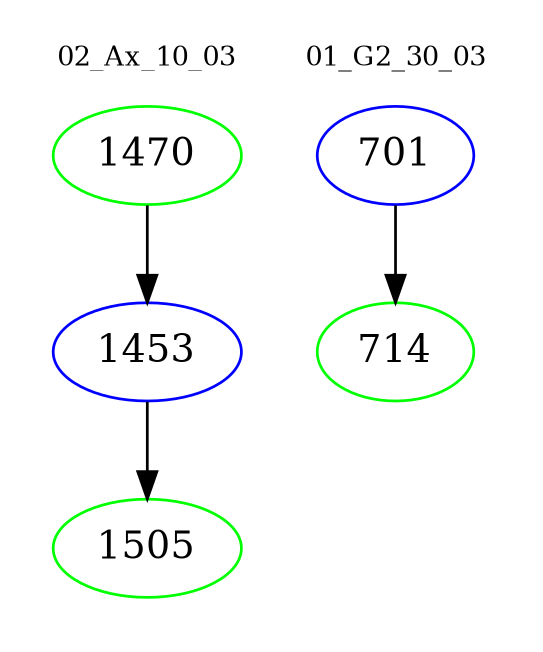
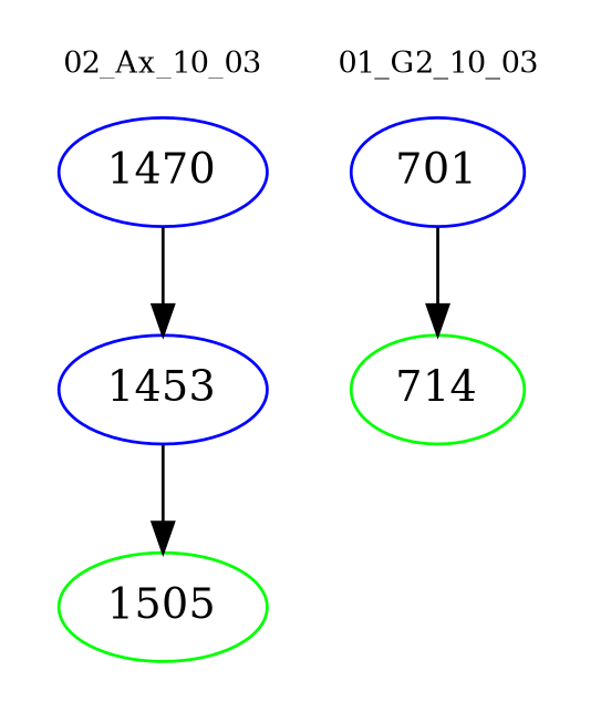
  digraph {
    node [color=blue]
    edge [color=black]
    n1 [label=1453]
-   n2 [color=green label=1470]
+   n2 [label=1470]
    n3 [color=green label=1505]
    n4 [label=701]
    n5 [color=green label=714]
    subgraph cluster_1 {
      color=white
      fontsize=10
      label="02_Ax_10_03"
      n1
      n2
      n3
    }
    subgraph cluster_2 {
      color=white
      fontsize=10
-     label="01_G2_30_03"
+     label="01_G2_10_03"
      n4
      n5
    }
    n1 -> n3
    n2 -> n1
    n4 -> n5
  }
